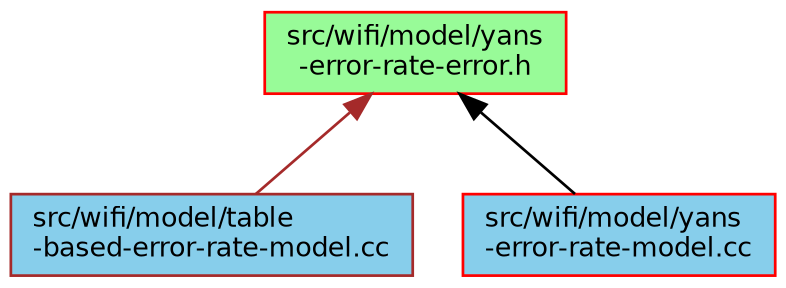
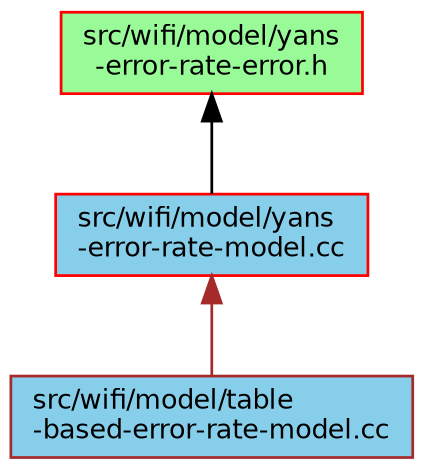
  digraph {
    node [color=red fillcolor=skyblue fontname=Helvetica fontsize=10 shape=record style=filled]
    edge [dir=back fontname=Helvetica fontsize=10 labelfontname=Helvetica labelfontsize=10 style=solid]
    n1 [fillcolor=palegreen fontcolor=black height=0.2 label="src/wifi/model/yans\l-error-rate-error.h" width=0.4]
    n2 [color=brown height=0.2 label="src/wifi/model/table\l-based-error-rate-model.cc" width=0.4]
    n3 [height=0.2 label="src/wifi/model/yans\l-error-rate-model.cc" width=0.4]
-   n1 -> n2 [color=brown]
+   n3 -> n2 [color=brown]
    n1 -> n3 [color=black]
  }
